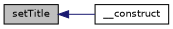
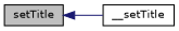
  digraph {
    rankdir=LR
    node [color=black fontname=Helvetica fontsize=10 shape=record style=filled]
    n1 [fillcolor=grey75 fontcolor=black height=0.2 label=setTitle width=0.4]
-   n2 [fillcolor=white height=0.2 label=__construct width=0.4]
+   n2 [fillcolor=white height=0.2 label=__setTitle width=0.4]
    n1 -> n2 [color=midnightblue dir=back fontname=Helvetica fontsize=10 labelfontname=Helvetica labelfontsize=10 style=solid]
  }
